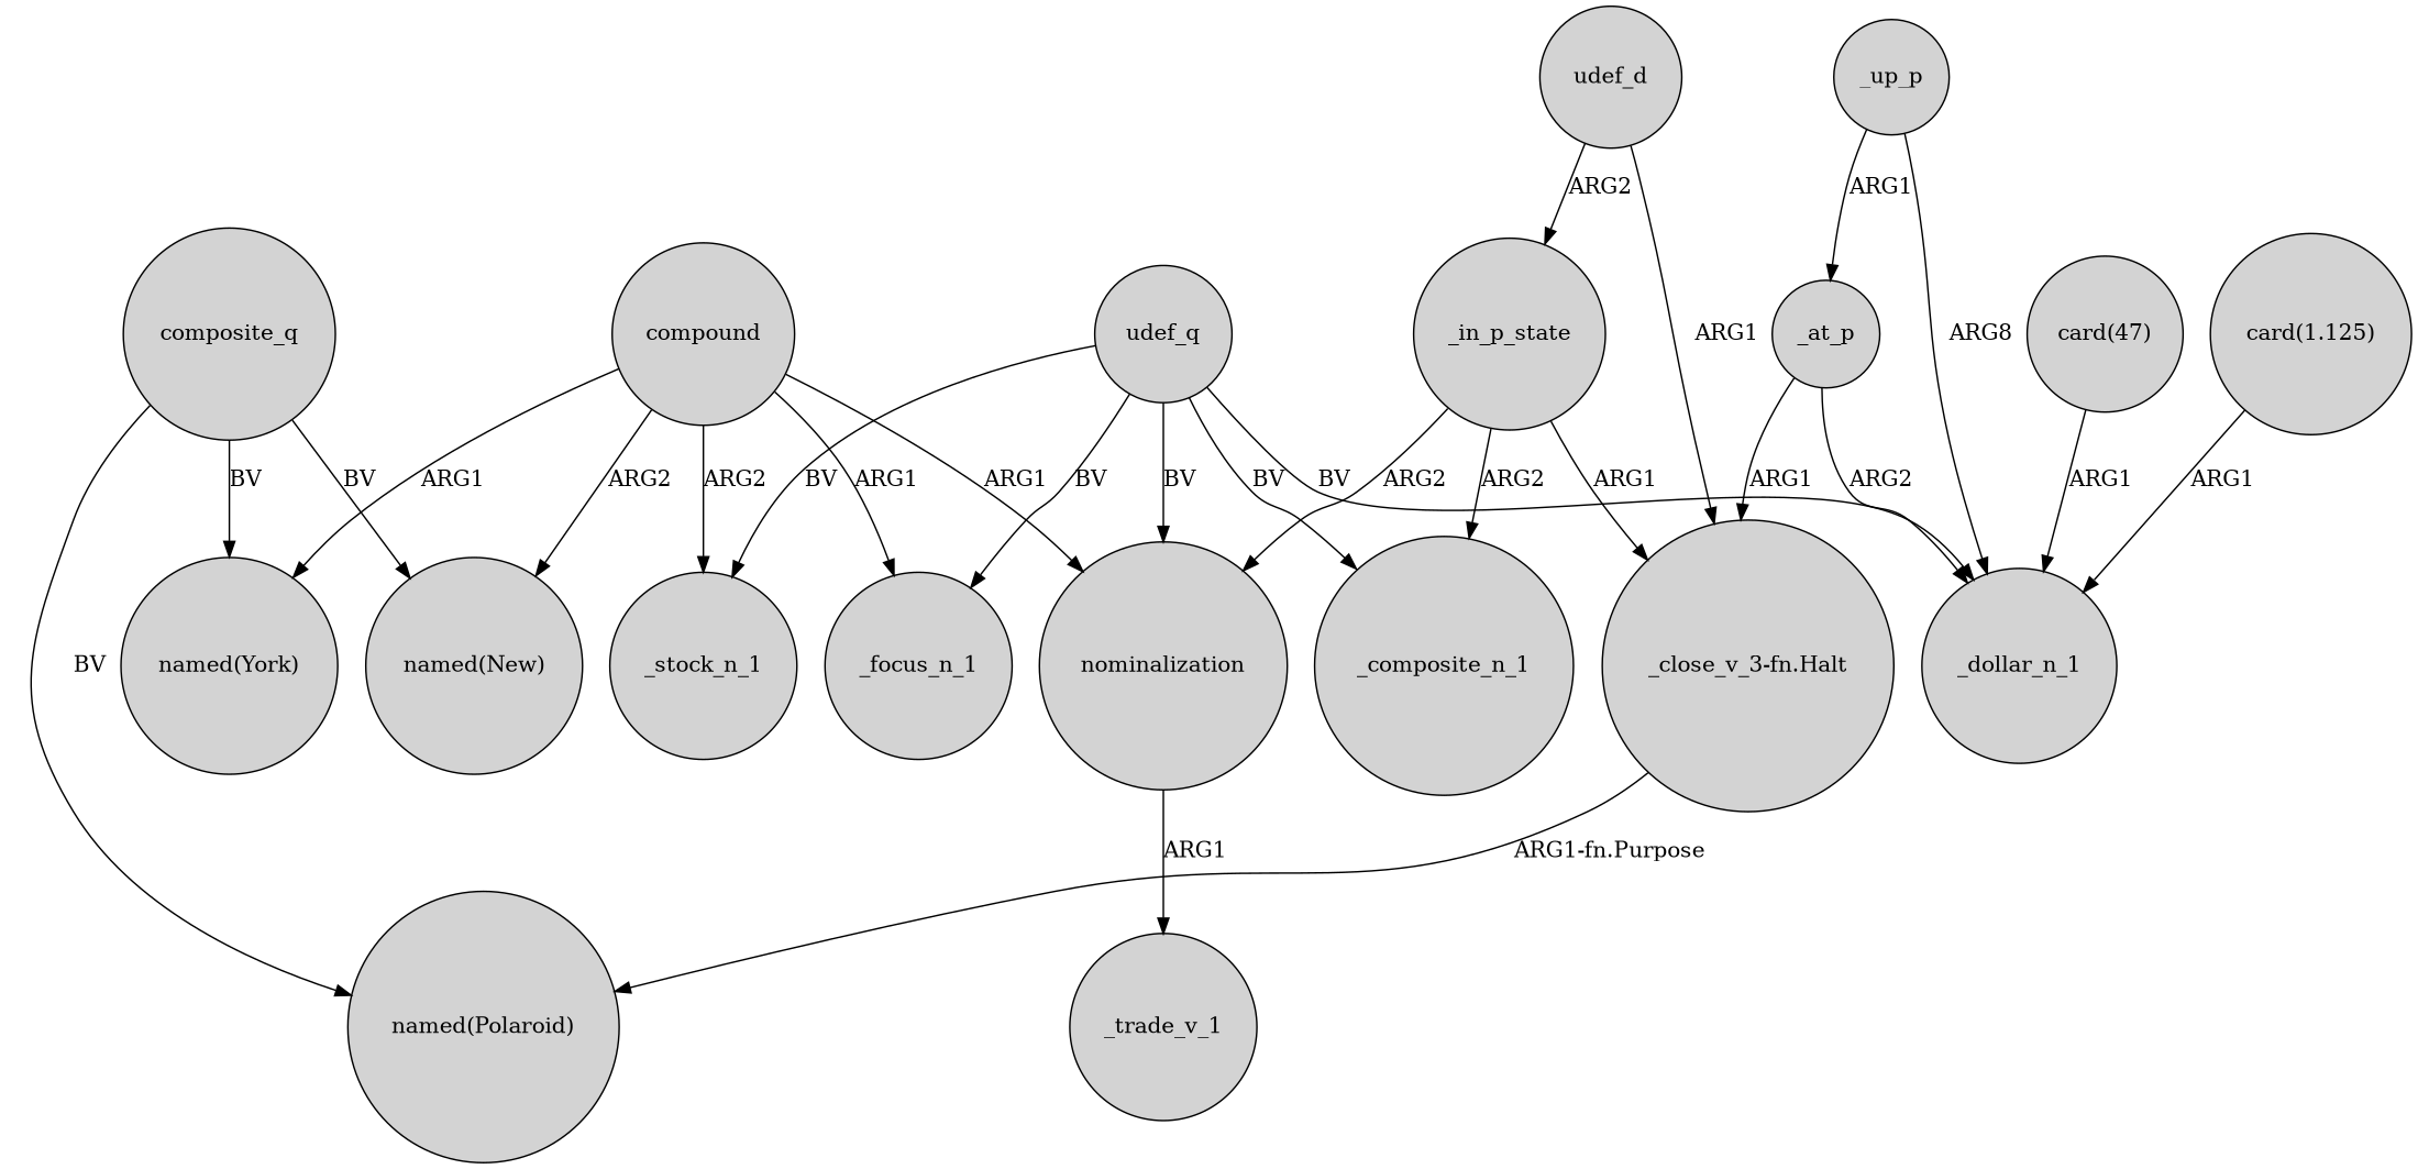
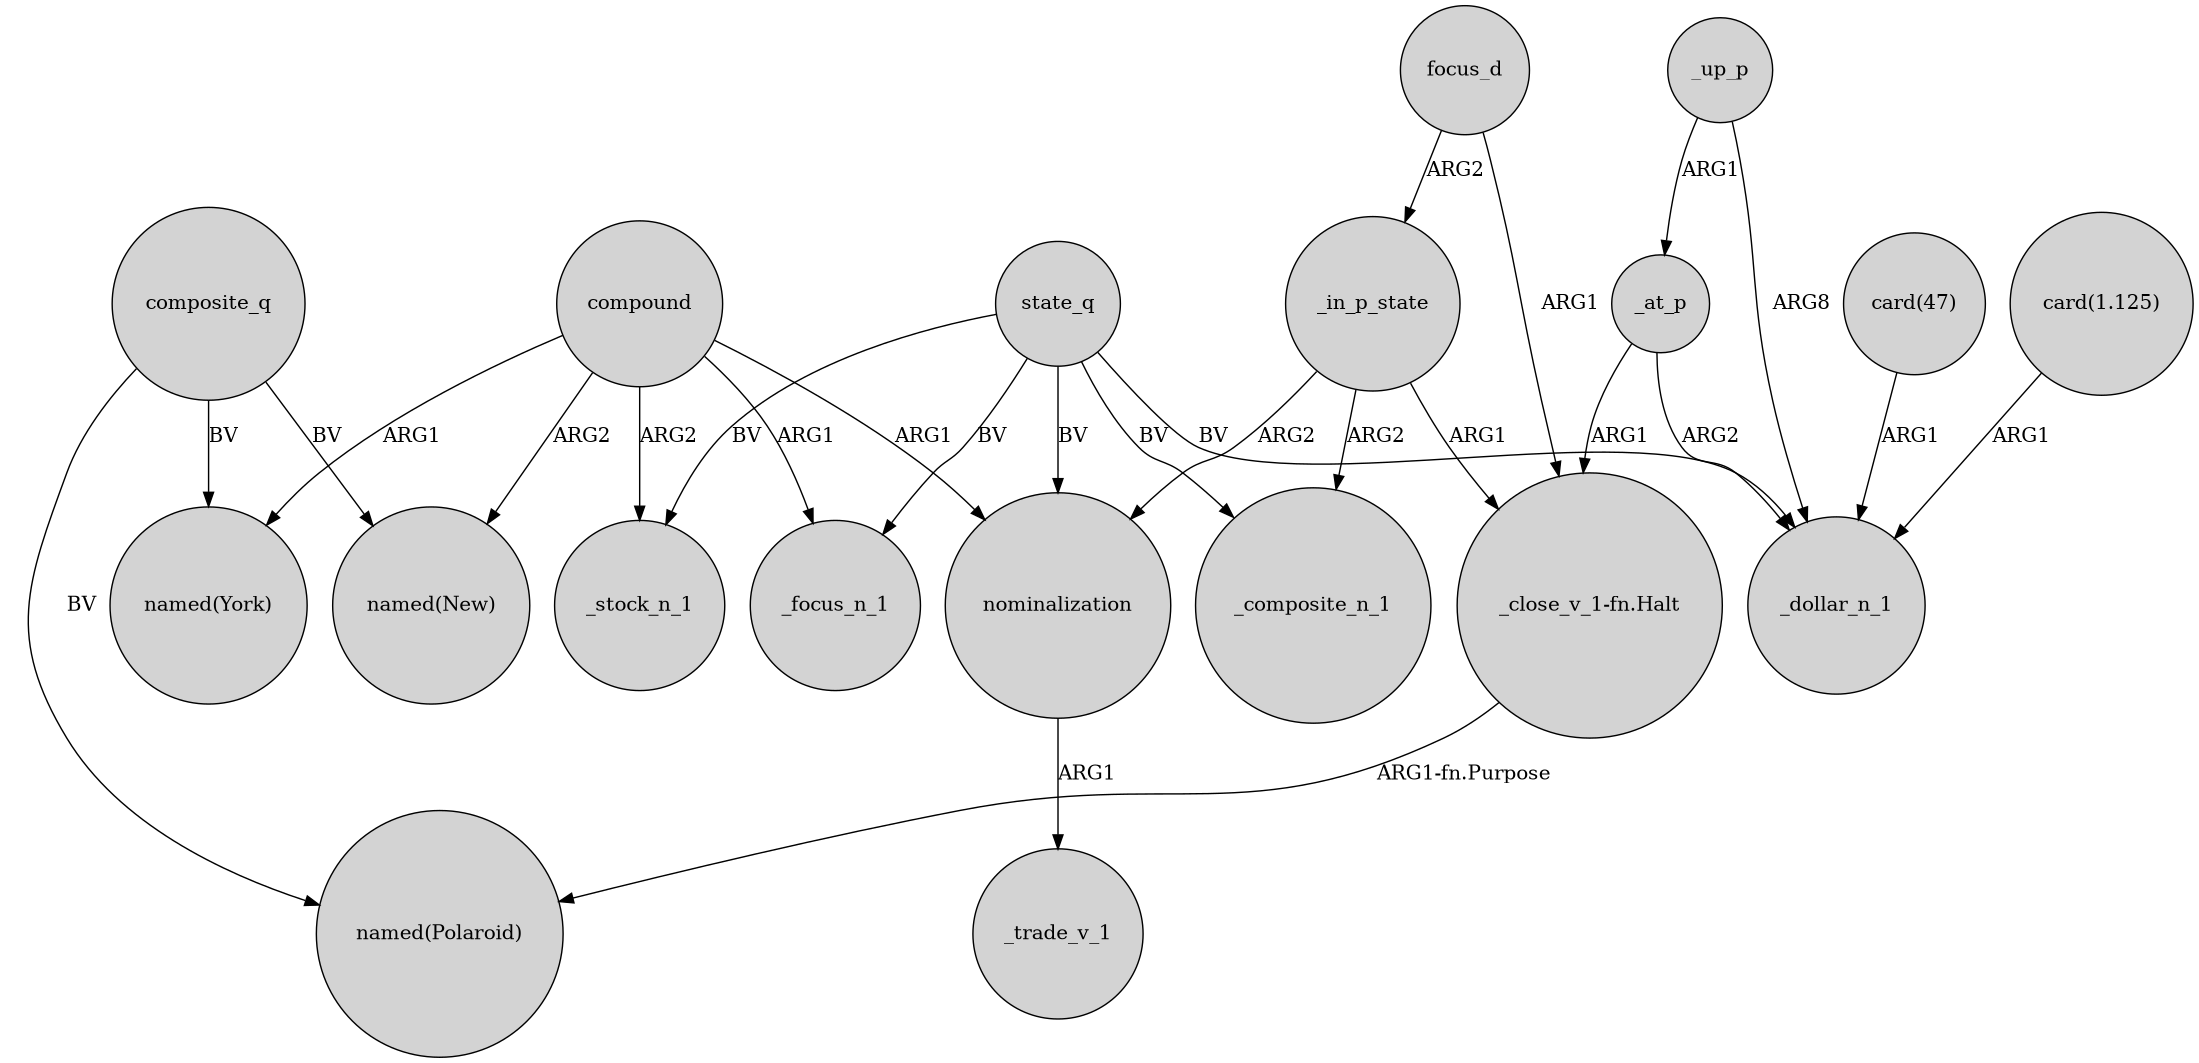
  digraph {
    node [shape=circle style=filled]
    _in_p_state
    nominalization
-   "_close_v_1-fn.Halt" [label="_close_v_3-fn.Halt"]
+   "_close_v_1-fn.Halt"
    _composite_n_1
    _trade_v_1
    "named(Polaroid)"
-   focus_d [label=udef_d]
+   focus_d
    n8 [label=composite_q]
    "named(New)"
    "named(York)"
    compound
    n12 [label=_focus_n_1]
    _stock_n_1
    "card(1.125)"
    _dollar_n_1
-   udef_q
+   udef_q [label=state_q]
    _up_p
    _at_p
    "card(47)"
    _in_p_state -> nominalization [label=ARG2]
    _in_p_state -> "_close_v_1-fn.Halt" [label=ARG1]
    _in_p_state -> _composite_n_1 [label=ARG2]
    nominalization -> _trade_v_1 [label=ARG1]
    "_close_v_1-fn.Halt" -> "named(Polaroid)" [label="ARG1-fn.Purpose"]
    focus_d -> _in_p_state [label=ARG2]
    focus_d -> "_close_v_1-fn.Halt" [label=ARG1]
    n8 -> "named(Polaroid)" [label=BV]
    n8 -> "named(New)" [label=BV]
    n8 -> "named(York)" [label=BV]
    compound -> nominalization [label=ARG1]
    compound -> "named(New)" [label=ARG2]
    compound -> "named(York)" [label=ARG1]
    compound -> n12 [label=ARG1]
    compound -> _stock_n_1 [label=ARG2]
    "card(1.125)" -> _dollar_n_1 [label=ARG1]
    udef_q -> nominalization [label=BV]
    udef_q -> _composite_n_1 [label=BV]
    udef_q -> n12 [label=BV]
    udef_q -> _stock_n_1 [label=BV]
    udef_q -> _dollar_n_1 [label=BV]
    _up_p -> _dollar_n_1 [label=ARG8]
    _up_p -> _at_p [label=ARG1]
    _at_p -> "_close_v_1-fn.Halt" [label=ARG1]
    _at_p -> _dollar_n_1 [label=ARG2]
    "card(47)" -> _dollar_n_1 [label=ARG1]
  }
